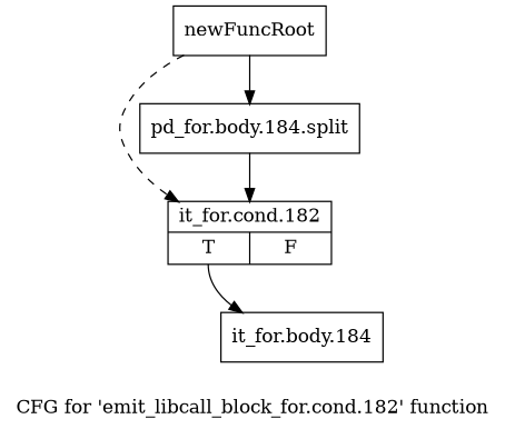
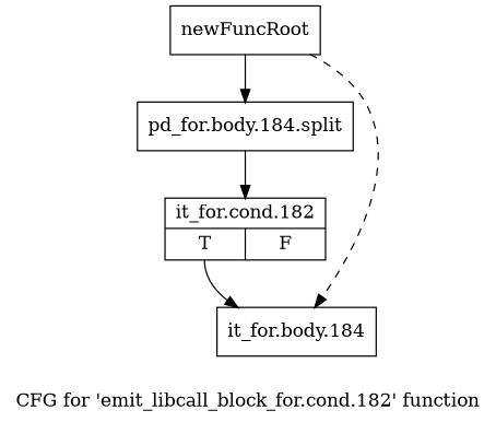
  digraph {
    label="CFG for 'emit_libcall_block_for.cond.182' function"
    node [shape=record]
    edge [style=solid]
    n1 [label="{newFuncRoot}"]
    n2 [label="{it_for.cond.182|{<s0>T|<s1>F}}"]
    n3 [label="{pd_for.body.184.split}"]
    n4 [label="{it_for.body.184}"]
-   n1 -> n2 [style=dashed]
+   n1 -> n4 [style=dashed]
    n1 -> n3
    n2 -> n4 [tailport=s0]
    n3 -> n2
  }
